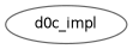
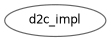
  digraph {
    rankdir=LR
-   n1 [color=grey40 fillcolor=white fontname=Helvetica fontsize=10 height=0.2 label=d0c_impl shape=ellipse style=filled width=0.4]
+   n1 [color=grey40 fillcolor=white fontname=Helvetica fontsize=10 height=0.2 label=d2c_impl shape=ellipse style=filled width=0.4]
  }
